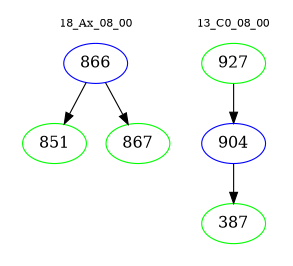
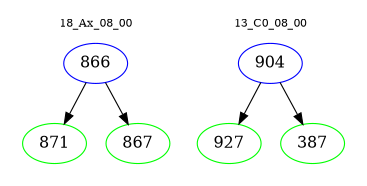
  digraph {
    fontname="DejaVu Serif"
    node [color=green fontname="DejaVu Serif"]
    edge [color=black fontname="DejaVu Serif"]
    n1 [color=blue label=866]
-   n2 [label=851]
+   n2 [label=871]
    n3 [label=867]
    n4 [color=blue label=904]
    n5 [label=927]
    n6 [label=387]
    subgraph cluster_1 {
      color=white
      fontsize=10
      label="18_Ax_08_00"
      n1
      n2
      n3
    }
    subgraph cluster_2 {
      color=white
      fontsize=10
      label="13_C0_08_00"
      n4
      n5
      n6
    }
    n1 -> n2
    n1 -> n3
-   n5 -> n4
+   n4 -> n5
    n4 -> n6
  }
